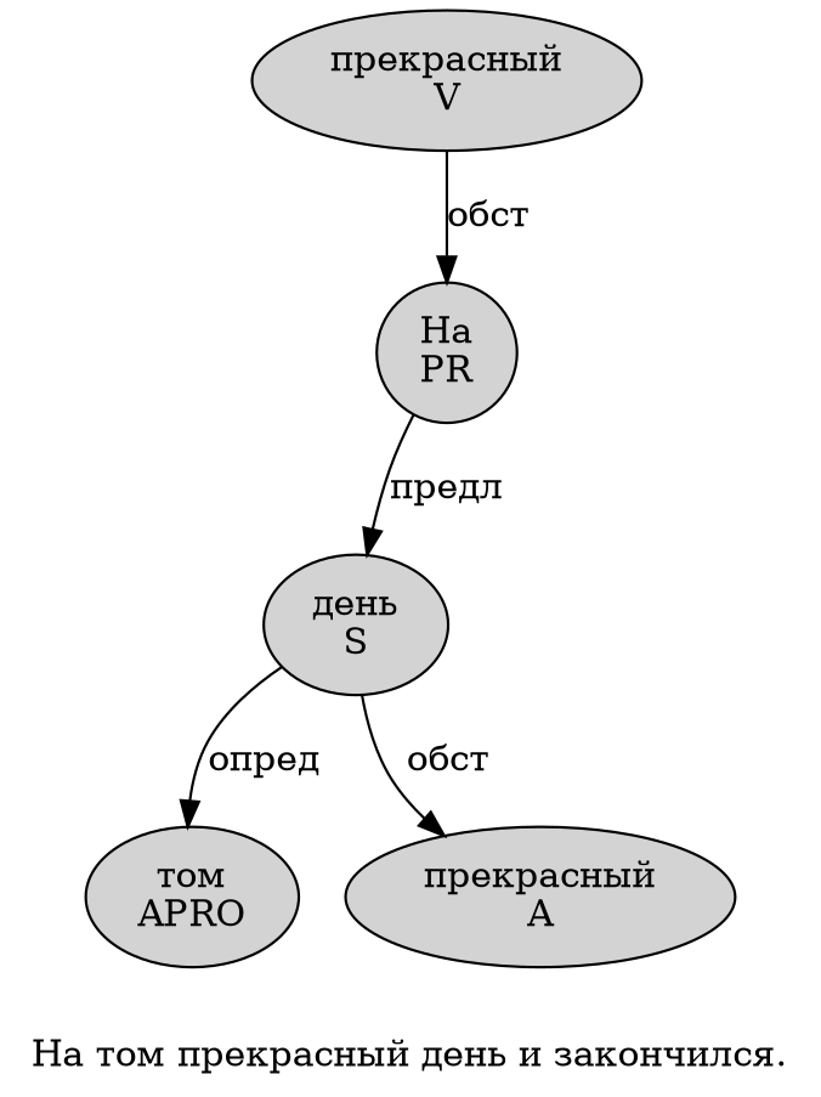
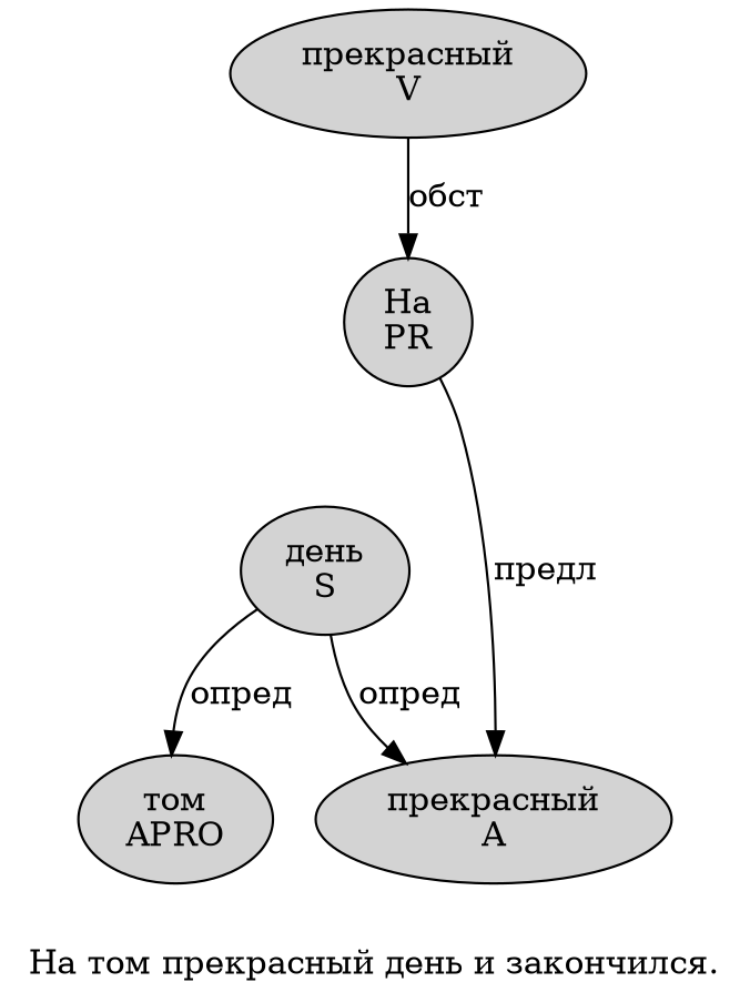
  digraph {
    label="На том прекрасный день и закончился."
    node [fillcolor=lightgray penwidth=1 shape=ellipse style=filled]
    n1 [label="На\nPR"]
    n2 [label="день\nS"]
    n3 [label="том\nAPRO"]
    n4 [label="прекрасный\nA"]
    n5 [label="прекрасный\nV"]
-   n1 -> n2 [label="предл"]
+   n1 -> n4 [label="предл"]
    n2 -> n3 [label="опред"]
-   n2 -> n4 [label="обст"]
+   n2 -> n4 [label="опред"]
    n5 -> n1 [label="обст"]
  }
